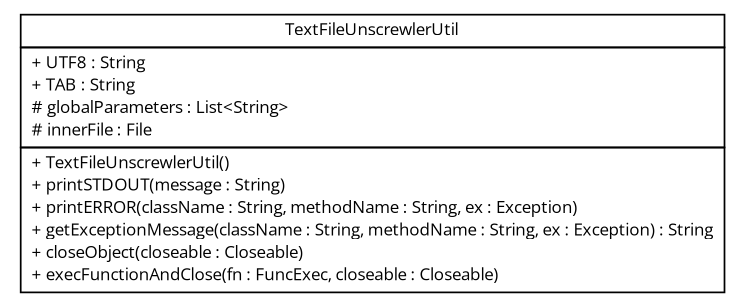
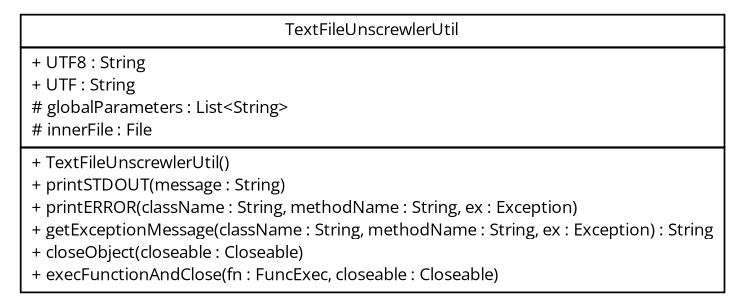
  digraph {
    nodesep=0.25
    ranksep=0.5
    fontname="Open Sans"
-   n1 [fontcolor=black fontname="Open Sans" fontsize=10.0 label=<<table title="org.apache.clusterbr.proc.util.TextFileUnscrewlerUtil" border="0" cellborder="1" cellspacing="0" cellpadding="2" port="p" href="./TextFileUnscrewlerUtil.html"> 		<tr><td><table border="0" cellspacing="0" cellpadding="1"> <tr><td align="center" balign="center"> TextFileUnscrewlerUtil </td></tr> 		</table></td></tr> 		<tr><td><table border="0" cellspacing="0" cellpadding="1"> <tr><td align="left" balign="left"> + UTF8 : String </td></tr> <tr><td align="left" balign="left"> + TAB : String </td></tr> <tr><td align="left" balign="left"> # globalParameters : List&lt;String&gt; </td></tr> <tr><td align="left" balign="left"> # innerFile : File </td></tr> 		</table></td></tr> 		<tr><td><table border="0" cellspacing="0" cellpadding="1"> <tr><td align="left" balign="left"> + TextFileUnscrewlerUtil() </td></tr> <tr><td align="left" balign="left"> + printSTDOUT(message : String) </td></tr> <tr><td align="left" balign="left"> + printERROR(className : String, methodName : String, ex : Exception) </td></tr> <tr><td align="left" balign="left"> + getExceptionMessage(className : String, methodName : String, ex : Exception) : String </td></tr> <tr><td align="left" balign="left"> + closeObject(closeable : Closeable) </td></tr> <tr><td align="left" balign="left"> + execFunctionAndClose(fn : FuncExec, closeable : Closeable) </td></tr> 		</table></td></tr> 		</table>> shape=plaintext]
+   n1 [fontcolor=black fontname="Open Sans" fontsize=10.0 label=<<table title="org.apache.clusterbr.proc.util.TextFileUnscrewlerUtil" border="0" cellborder="1" cellspacing="0" cellpadding="2" port="p" href="./TextFileUnscrewlerUtil.html"> 		<tr><td><table border="0" cellspacing="0" cellpadding="1"> <tr><td align="center" balign="center"> TextFileUnscrewlerUtil </td></tr> 		</table></td></tr> 		<tr><td><table border="0" cellspacing="0" cellpadding="1"> <tr><td align="left" balign="left"> + UTF8 : String </td></tr> <tr><td align="left" balign="left"> + UTF : String </td></tr> <tr><td align="left" balign="left"> # globalParameters : List&lt;String&gt; </td></tr> <tr><td align="left" balign="left"> # innerFile : File </td></tr> 		</table></td></tr> 		<tr><td><table border="0" cellspacing="0" cellpadding="1"> <tr><td align="left" balign="left"> + TextFileUnscrewlerUtil() </td></tr> <tr><td align="left" balign="left"> + printSTDOUT(message : String) </td></tr> <tr><td align="left" balign="left"> + printERROR(className : String, methodName : String, ex : Exception) </td></tr> <tr><td align="left" balign="left"> + getExceptionMessage(className : String, methodName : String, ex : Exception) : String </td></tr> <tr><td align="left" balign="left"> + closeObject(closeable : Closeable) </td></tr> <tr><td align="left" balign="left"> + execFunctionAndClose(fn : FuncExec, closeable : Closeable) </td></tr> 		</table></td></tr> 		</table>> shape=plaintext]
  }
